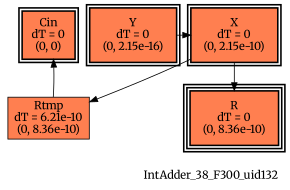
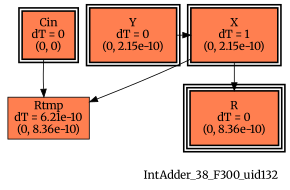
  digraph {
    fontname=Merriweather
    label=IntAdder_38_F300_uid132
    labeljust=right
    labelloc=bottom
    nodesep=0.25
    ranksep=0.5
    node [color=black fillcolor=coral fontname=Merriweather peripheries=2 shape=box style="bold, filled"]
    edge [arrowhead=normal arrowsize=1.0 arrowtail=normal color=black dir=forward fontname=Merriweather]
-   n1 [label="X\ndT = 0\n(0, 2.15e-10)"]
-   n2 [label="Y\ndT = 0\n(0, 2.15e-16)"]
+   n1 [label="X\ndT = 1\n(0, 2.15e-10)"]
+   n2 [label="Y\ndT = 0\n(0, 2.15e-10)"]
    n3 [label="Cin\ndT = 0\n(0, 0)"]
    n4 [label="R\ndT = 0\n(0, 8.36e-10)" peripheries=3]
    n5 [label="Rtmp\ndT = 6.21e-10\n(0, 8.36e-10)" peripheries=1 style=filled]
    subgraph sub_1 {
      rank=same
      n1
      n2
      n3
    }
    subgraph sub_2 {
      rank=same
      n4
    }
    n1 -> n4
    n1 -> n5
    n2 -> n1
-   n5 -> n3
+   n3 -> n5
  }
